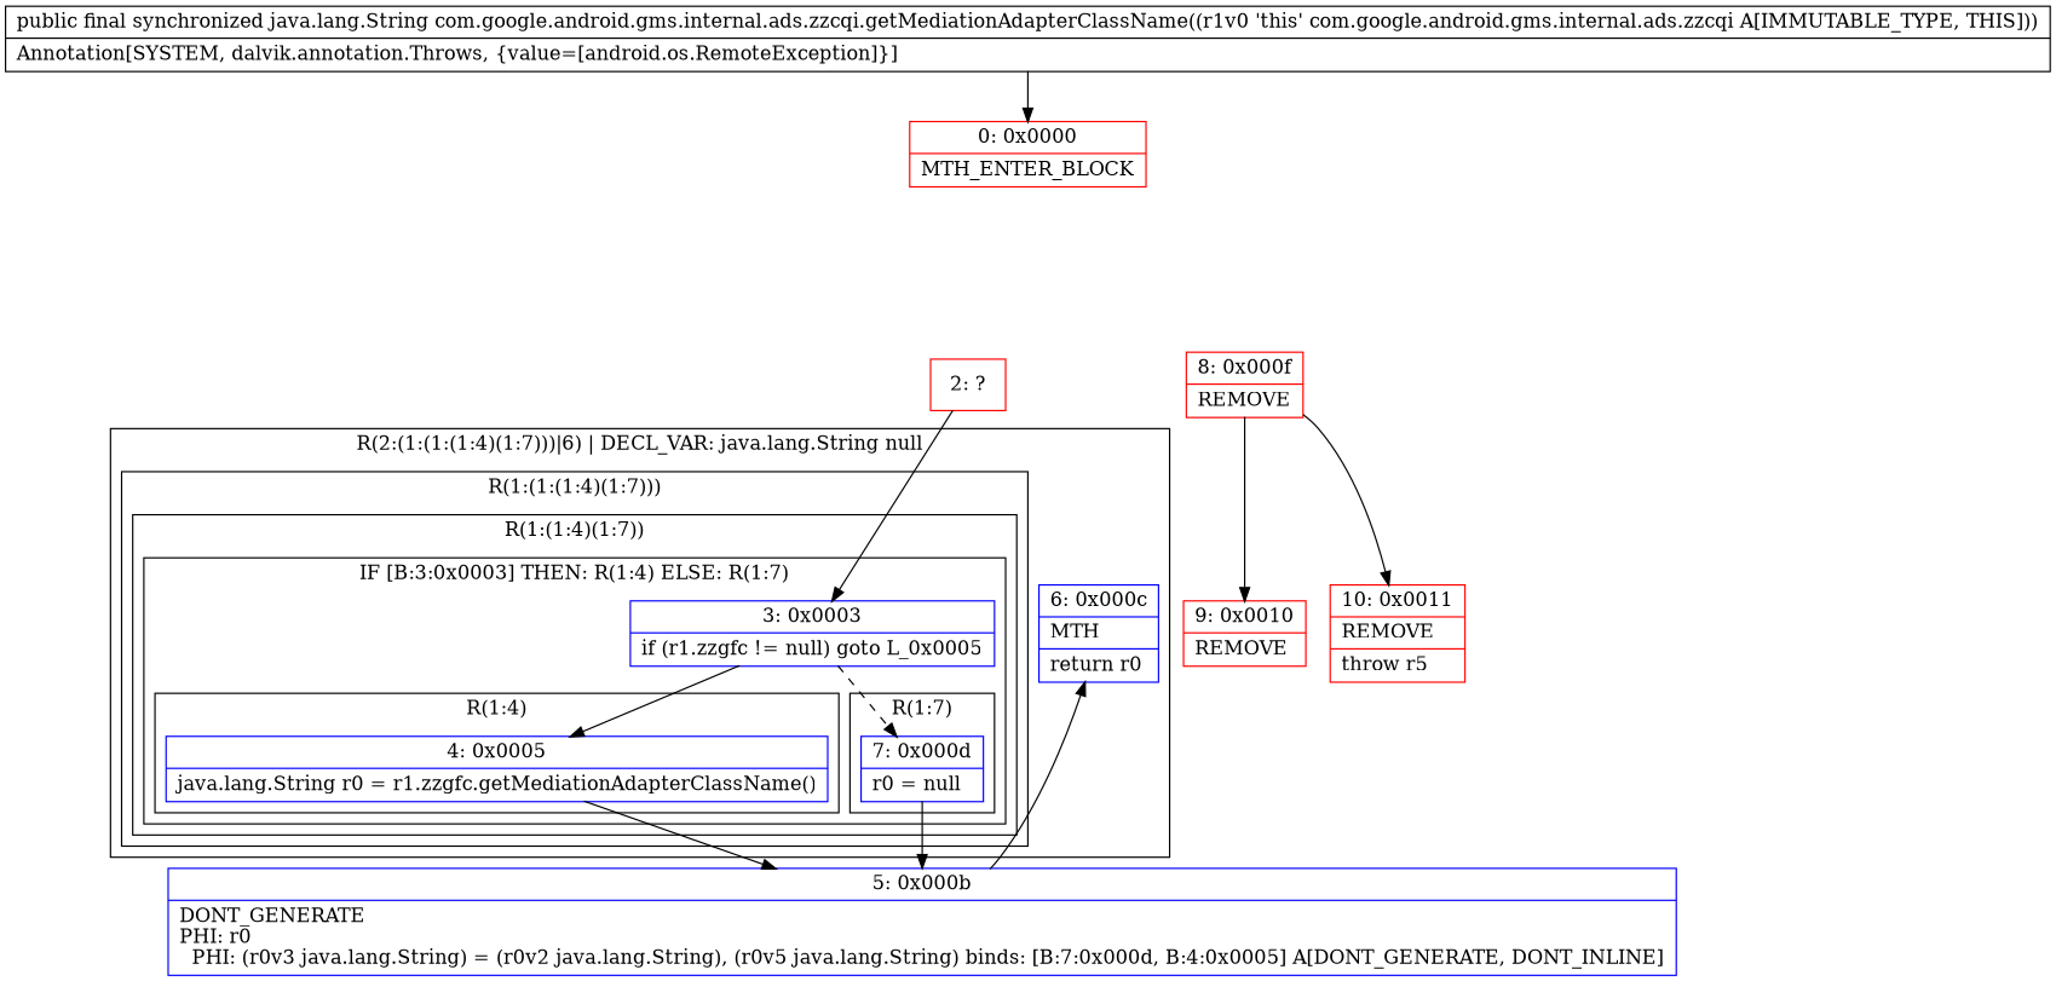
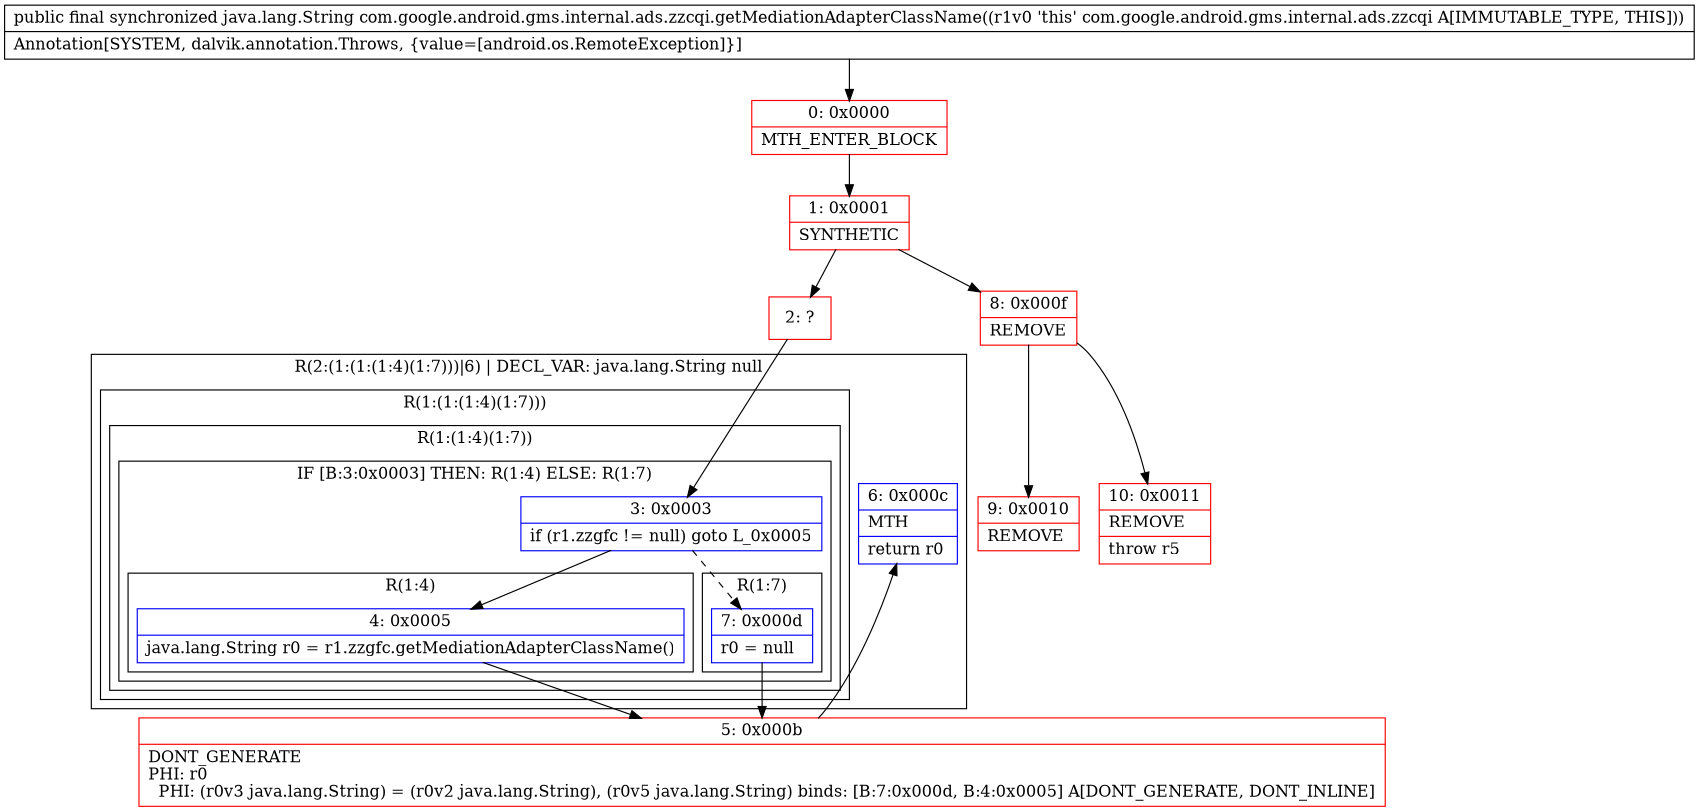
  digraph {
    node [color=red shape=record]
    n1 [color=blue label="{4\:\ 0x0005|java.lang.String r0 = r1.zzgfc.getMediationAdapterClassName()\l}"]
    n2 [color=blue label="{7\:\ 0x000d|r0 = null\l}"]
    n3 [color=blue label="{3\:\ 0x0003|if (r1.zzgfc != null) goto L_0x0005\l}"]
    n4 [color=blue label="{6\:\ 0x000c|MTH\l|return r0\l}"]
-   n5 [color=blue label="{5\:\ 0x000b|DONT_GENERATE\lPHI: r0 \l  PHI: (r0v3 java.lang.String) = (r0v2 java.lang.String), (r0v5 java.lang.String) binds: [B:7:0x000d, B:4:0x0005] A[DONT_GENERATE, DONT_INLINE]\l}"]
+   n5 [label="{5\:\ 0x000b|DONT_GENERATE\lPHI: r0 \l  PHI: (r0v3 java.lang.String) = (r0v2 java.lang.String), (r0v5 java.lang.String) binds: [B:7:0x000d, B:4:0x0005] A[DONT_GENERATE, DONT_INLINE]\l}"]
    n6 [label="{0\:\ 0x0000|MTH_ENTER_BLOCK\l}"]
+   n7 [label="{1\:\ 0x0001|SYNTHETIC\l}"]
    n8 [label="{2\:\ ?}"]
    n9 [label="{8\:\ 0x000f|REMOVE\l}"]
    n10 [label="{9\:\ 0x0010|REMOVE\l}"]
    n11 [label="{10\:\ 0x0011|REMOVE\l|throw r5\l}"]
    n12 [label="{public final synchronized java.lang.String com.google.android.gms.internal.ads.zzcqi.getMediationAdapterClassName((r1v0 'this' com.google.android.gms.internal.ads.zzcqi A[IMMUTABLE_TYPE, THIS]))  | Annotation[SYSTEM, dalvik.annotation.Throws, \{value=[android.os.RemoteException]\}]\l}" color=""]
    subgraph cluster_1 {
      label="R(2:(1:(1:(1:4)(1:7)))|6) | DECL_VAR: java.lang.String null\l"
      n4
      subgraph cluster_2 {
        label="R(1:(1:(1:4)(1:7)))"
        subgraph cluster_3 {
          label="R(1:(1:4)(1:7))"
          subgraph cluster_4 {
            label="IF [B:3:0x0003] THEN: R(1:4) ELSE: R(1:7)"
            n3
            subgraph cluster_5 {
              label="R(1:4)"
              n1
            }
            subgraph cluster_6 {
              label="R(1:7)"
              n2
            }
          }
        }
      }
    }
    n1 -> n5
    n2 -> n5
    n3 -> n1
    n3 -> n2 [style=dashed]
    n5 -> n4
+   n6 -> n7
+   n7 -> n8
+   n7 -> n9
    n8 -> n3
    n9 -> n10
    n9 -> n11
    n12 -> n6
  }
